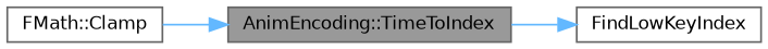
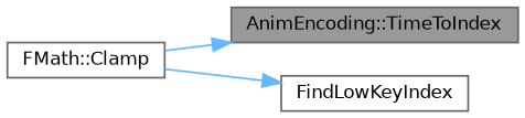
  digraph {
    rankdir=LR
    node [color=grey40 fillcolor=white fontname=Helvetica fontsize=10 shape=box style=filled]
    edge [color=steelblue1 fontname=Helvetica fontsize=10 labelfontname=Helvetica labelfontsize=10 style=solid]
    n1 [color=gray40 fillcolor=grey60 fontcolor=black height=0.2 label="AnimEncoding::TimeToIndex" width=0.4]
    n2 [height=0.2 label=FindLowKeyIndex width=0.4]
    n3 [height=0.2 label="FMath::Clamp" width=0.4]
-   n1 -> n2
+   n3 -> n2
    n3 -> n1
  }
